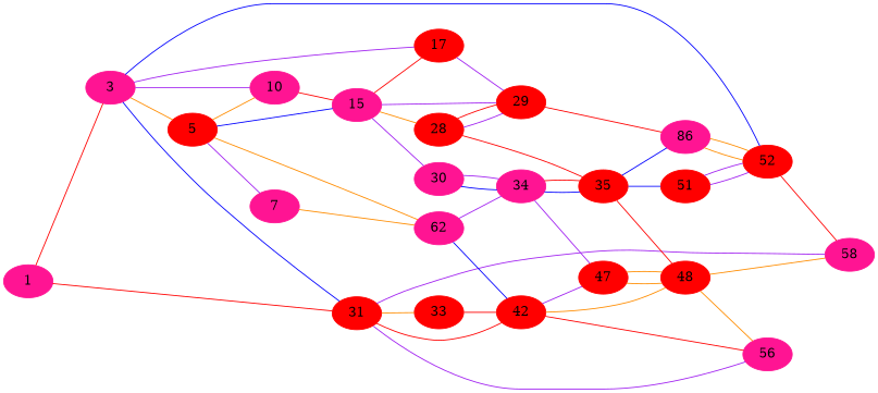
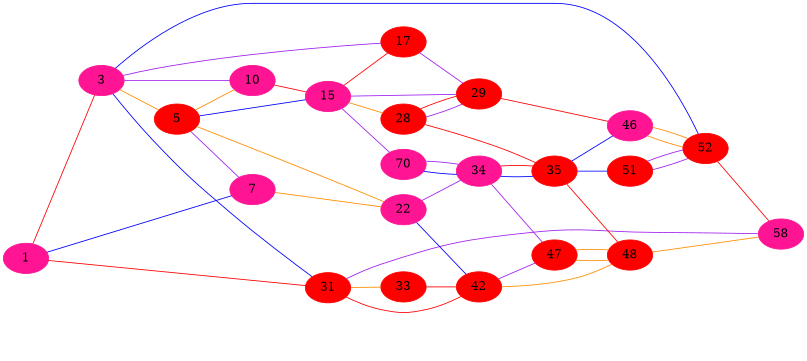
  graph {
    rankdir=LR
    node [color=red style=filled]
    edge [color=purple]
    1 [color=deeppink super="+6+2"]
    3 [color=deeppink super="+41+4+12"]
    7 [color=deeppink]
    31 [super="+32+55"]
    5 [super="+8"]
    10 [color=deeppink super="+14+11"]
    17 [super="+40"]
    52 [super="+57"]
-   22 [color=deeppink super="+23" label=62]
+   22 [color=deeppink super="+23"]
    33
    42 [super="+43"]
-   56 [color=deeppink]
    58 [color=deeppink super="+60"]
    15 [color=deeppink super="+16+20"]
    29 [super="+39"]
    28
-   30 [color=deeppink]
+   30 [color=deeppink label=70]
    34 [color=deeppink super="+38"]
    35 [super="+50+36"]
-   46 [color=deeppink label=86]
+   46 [color=deeppink]
    47
    48 [super="+49+54"]
    51
    1 -- 3 [color=red]
+   1 -- 7 [color=blue]
    1 -- 31 [color=red]
    3 -- 31 [color=blue]
    3 -- 5 [color=darkorange]
    3 -- 10 [weight=2]
    3 -- 17 [weight=2]
    3 -- 52 [color=blue]
    7 -- 22 [color=darkorange]
    31 -- 33 [color=darkorange]
    31 -- 42 [color=red]
-   31 -- 56
    31 -- 58
    5 -- 7
    5 -- 10 [color=darkorange]
    5 -- 22 [color=darkorange]
    5 -- 15 [color=blue]
    10 -- 15 [color=red]
    17 -- 29
    52 -- 58 [color=red]
    22 -- 42 [color=blue weight=2]
    22 -- 34
    33 -- 42 [color=red]
-   42 -- 56 [color=red]
    42 -- 47
    42 -- 48 [color=darkorange]
    15 -- 17 [color=red]
    15 -- 29
    15 -- 28 [color=darkorange]
    15 -- 30
    29 -- 46 [color=red]
    28 -- 29
    28 -- 29 [color=red]
    28 -- 35 [color=red]
    30 -- 34 [color=blue]
    30 -- 34
    34 -- 35 [color=blue]
    34 -- 35 [color=red]
    34 -- 47
    35 -- 46 [color=blue]
    35 -- 48 [color=red]
    35 -- 51 [color=blue weight=2]
    46 -- 52 [color=darkorange]
    46 -- 52 [color=darkorange]
    47 -- 48 [color=darkorange]
    47 -- 48 [color=darkorange]
-   48 -- 56 [color=darkorange]
    48 -- 58 [color=darkorange weight=2]
    51 -- 52
    51 -- 52
  }
